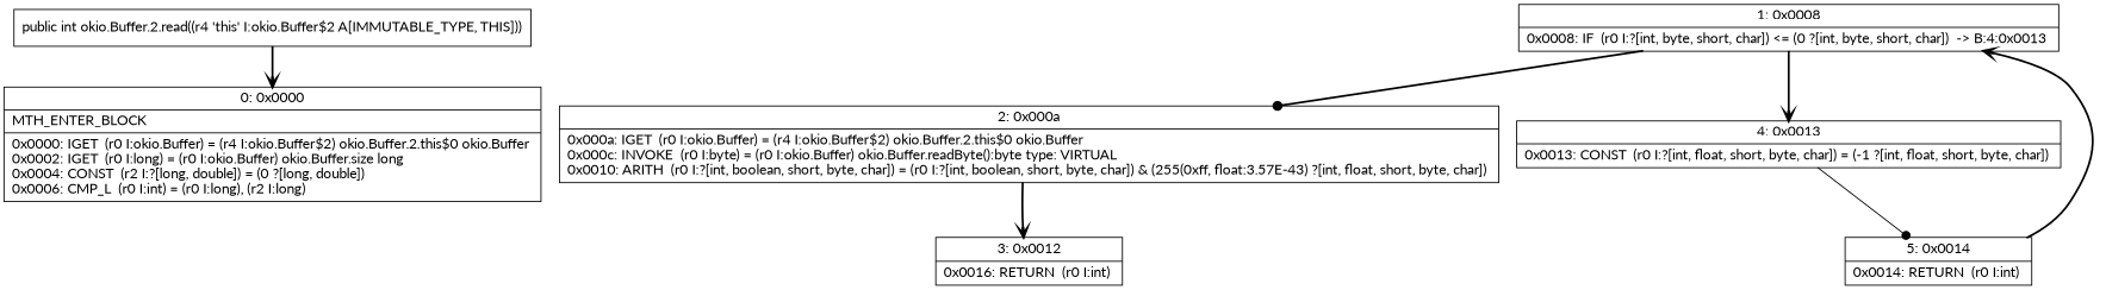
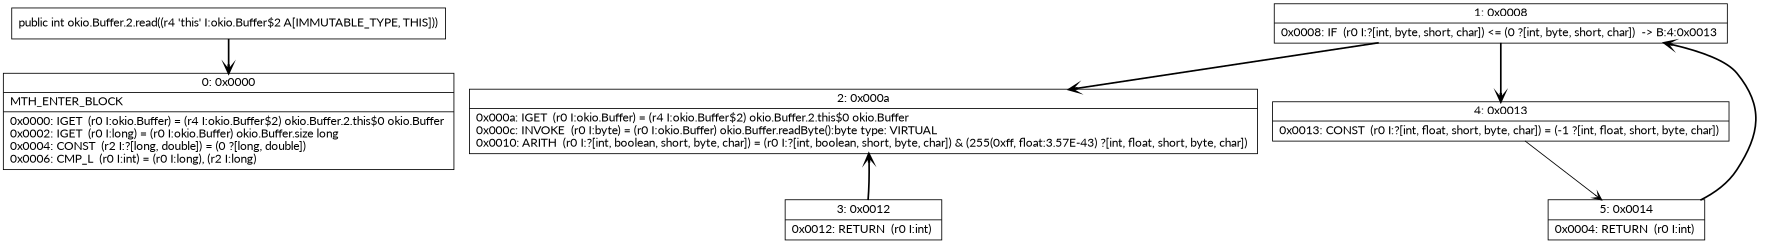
  digraph {
    fontname=Lato
    node [fontname=Lato shape=record]
    edge [arrowhead=vee fontname=Lato style=bold]
    n1 [label="{0\:\ 0x0000|MTH_ENTER_BLOCK\l|0x0000: IGET  (r0 I:okio.Buffer) = (r4 I:okio.Buffer$2) okio.Buffer.2.this$0 okio.Buffer \l0x0002: IGET  (r0 I:long) = (r0 I:okio.Buffer) okio.Buffer.size long \l0x0004: CONST  (r2 I:?[long, double]) = (0 ?[long, double]) \l0x0006: CMP_L  (r0 I:int) = (r0 I:long), (r2 I:long) \l}"]
    n2 [label="{1\:\ 0x0008|0x0008: IF  (r0 I:?[int, byte, short, char]) \<= (0 ?[int, byte, short, char])  \-\> B:4:0x0013 \l}"]
    n3 [label="{2\:\ 0x000a|0x000a: IGET  (r0 I:okio.Buffer) = (r4 I:okio.Buffer$2) okio.Buffer.2.this$0 okio.Buffer \l0x000c: INVOKE  (r0 I:byte) = (r0 I:okio.Buffer) okio.Buffer.readByte():byte type: VIRTUAL \l0x0010: ARITH  (r0 I:?[int, boolean, short, byte, char]) = (r0 I:?[int, boolean, short, byte, char]) & (255(0xff, float:3.57E\-43) ?[int, float, short, byte, char]) \l}"]
    n4 [label="{4\:\ 0x0013|0x0013: CONST  (r0 I:?[int, float, short, byte, char]) = (\-1 ?[int, float, short, byte, char]) \l}"]
-   n5 [label="{3\:\ 0x0012|0x0016: RETURN  (r0 I:int) \l}"]
-   n6 [label="{5\:\ 0x0014|0x0014: RETURN  (r0 I:int) \l}"]
+   n5 [label="{3\:\ 0x0012|0x0012: RETURN  (r0 I:int) \l}"]
+   n6 [label="{5\:\ 0x0014|0x0004: RETURN  (r0 I:int) \l}"]
    n7 [label="{public int okio.Buffer.2.read((r4 'this' I:okio.Buffer$2 A[IMMUTABLE_TYPE, THIS])) }"]
-   n2 -> n3 [arrowhead=dot]
+   n2 -> n3
    n2 -> n4
-   n3 -> n5
-   n4 -> n6 [arrowhead=dot style=solid]
+   n5 -> n3
+   n4 -> n6 [style=solid]
    n6 -> n2
    n7 -> n1
  }
